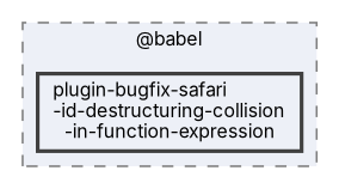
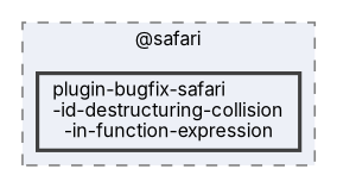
  digraph {
    compound=true
    fontname=Inter
    n1 [color=grey25 fillcolor="#edf0f7" fontname=Inter fontsize=10 height=0.2 label="plugin-bugfix-safari\l-id-destructuring-collision\l-in-function-expression" shape=box style="filled,bold" width=0.4]
    subgraph cluster_1 {
      bgcolor="#edf0f7"
      fontsize=10
-     label="@babel"
+     label="@safari"
      pencolor=grey50
      style="filled,dashed"
      n1
    }
  }
